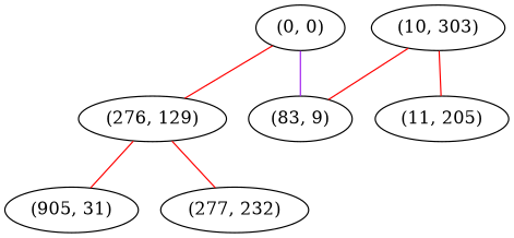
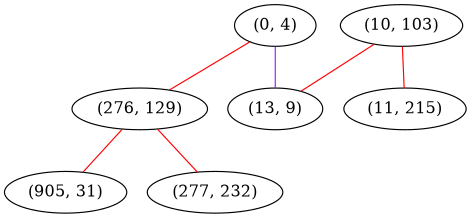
  graph {
    edge [color=red weight=1]
-   "(0, 0)"
-   "(13, 9)" [label="(83, 9)"]
+   "(0, 0)" [label="(0, 4)"]
+   "(13, 9)"
    "(276, 129)"
-   "(10, 103)" [label="(10, 303)"]
-   "(11, 215)" [label="(11, 205)"]
+   "(10, 103)"
+   "(11, 215)"
    n6 [label="(905, 31)"]
    n7 [label="(277, 232)"]
    "(0, 0)" -- "(13, 9)" [color=purple weight=4]
    "(0, 0)" -- "(276, 129)"
    "(276, 129)" -- n6
    "(276, 129)" -- n7
    "(10, 103)" -- "(13, 9)"
    "(10, 103)" -- "(11, 215)"
  }
